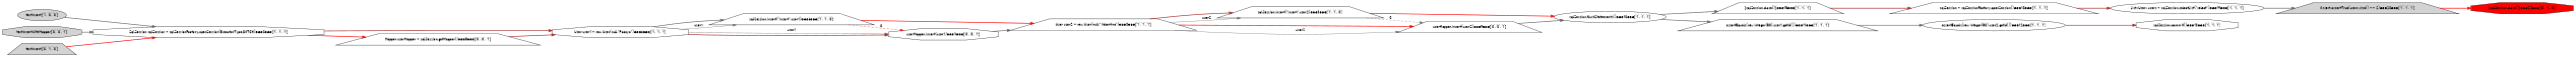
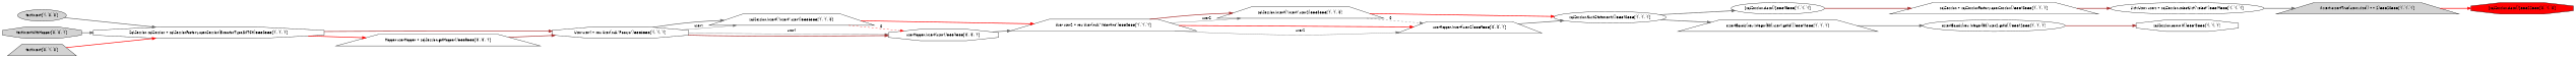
  digraph {
    fontname="Patrick Hand"
    rankdir=LR
    node [fillcolor=white fontname="Patrick Hand" shape=trapezium style=filled]
    edge [color=gray40 fontname="Patrick Hand" style=bold]
    n1 [label="User user1 = new User(null,\"Pocoyo\")@@@6@@@['1', '1', '1']" shape=octagon]
    n2 [label="sqlSession.insert(\"insert\",user1)@@@6@@@['1', '1', '0']"]
    n3 [label="userMapper.insert(user1)@@@7@@@['0', '0', '1']" shape=octagon]
    n4 [label="User user2 = new User(null,\"Valentina\")@@@8@@@['1', '1', '1']"]
    n5 [label="sqlSession.insert(\"insert\",user2)@@@8@@@['1', '1', '0']"]
    n6 [label="userMapper.insert(user2)@@@9@@@['0', '0', '1']"]
    n7 [label="sqlSession.commit()@@@13@@@['1', '1', '1']" shape=octagon]
-   n8 [label="{sqlSession.close()}@@@15@@@['1', '1', '1']"]
+   n8 [label="{sqlSession.close()}@@@15@@@['1', '1', '1']" shape=ellipse]
    n9 [label="sqlSession = sqlSessionFactory.openSession()@@@18@@@['1', '1', '1']"]
    n10 [label="List<User> users = sqlSession.selectList(\"select\")@@@19@@@['1', '1', '1']" shape=ellipse]
    n11 [fillcolor=lightgray label="Assert.assertTrue(users.size() == 2)@@@20@@@['1', '1', '1']"]
    n12 [fillcolor=red label="{sqlSession.close()}@@@22@@@['0', '1', '0']" shape=octagon]
    n13 [label="SqlSession sqlSession = sqlSessionFactory.openSession(ExecutorType.BATCH)@@@3@@@['1', '1', '1']" shape=octagon]
    n14 [label="Mapper userMapper = sqlSession.getMapper()@@@5@@@['0', '0', '1']"]
    n15 [fillcolor=lightgray label="testInsert['1', '0', '0']" shape=ellipse]
    n16 [label="sqlSession.flushStatements()@@@10@@@['1', '1', '1']" shape=ellipse]
    n17 [label="assertEquals(new Integer(50),user1.getId())@@@11@@@['1', '1', '1']"]
    n18 [label="assertEquals(new Integer(50),user2.getId())@@@12@@@['1', '1', '1']" shape=ellipse]
    n19 [fillcolor=lightgray label="testInsertWithMapper['0', '0', '1']" shape=octagon]
    n20 [fillcolor=lightgray label="testInsert['0', '1', '0']"]
    n1 -> n2
    n1 -> n2 [label=user1 style=solid]
    n1 -> n3 [label=user1 style=solid]
    n1 -> n3 [color=brown]
    n2 -> n3 [color=red label=0 style=dashed]
    n2 -> n4 [color=red]
    n3 -> n4
    n4 -> n5 [color=brown]
    n4 -> n5 [label=user2 style=solid]
    n4 -> n6 [color=red]
    n4 -> n6 [label=user2 style=solid]
    n5 -> n6 [label=0 style=dashed]
    n5 -> n16 [color=red]
    n6 -> n16
    n8 -> n9 [color=brown]
    n9 -> n10 [color=brown]
    n10 -> n11
    n11 -> n12 [color=red]
    n13 -> n1 [color=brown]
    n13 -> n14 [color=red]
    n14 -> n1 [color=brown]
    n15 -> n13
    n16 -> n8
    n16 -> n17
    n17 -> n18
    n18 -> n7 [color=brown]
    n19 -> n13
    n20 -> n13 [color=red]
  }
